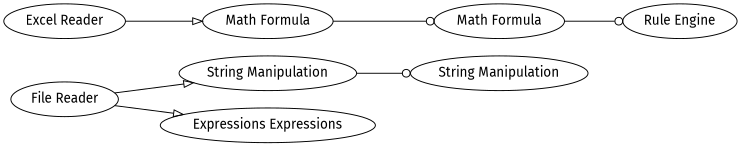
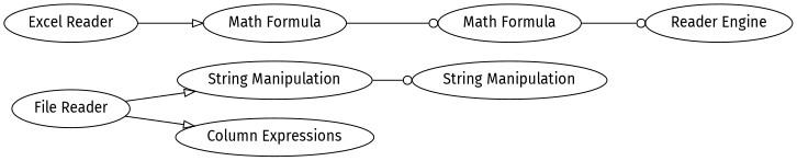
  digraph {
    fontname="Fira Sans"
    rankdir=LR
    node [fontname="Fira Sans"]
    edge [arrowhead=onormal fontname="Fira Sans"]
    n1 [label="File Reader"]
    n2 [label="String Manipulation"]
-   n3 [label="Expressions Expressions"]
+   n3 [label="Column Expressions"]
    n4 [label="String Manipulation"]
    n5 [label="Math Formula"]
    n6 [label="Math Formula"]
-   n7 [label="Rule Engine"]
+   n7 [label="Reader Engine"]
    n8 [label="Excel Reader"]
    n1 -> n2
    n1 -> n3
    n2 -> n4 [arrowhead=odot]
    n5 -> n6 [arrowhead=odot]
    n6 -> n7 [arrowhead=odot]
    n8 -> n5
  }
